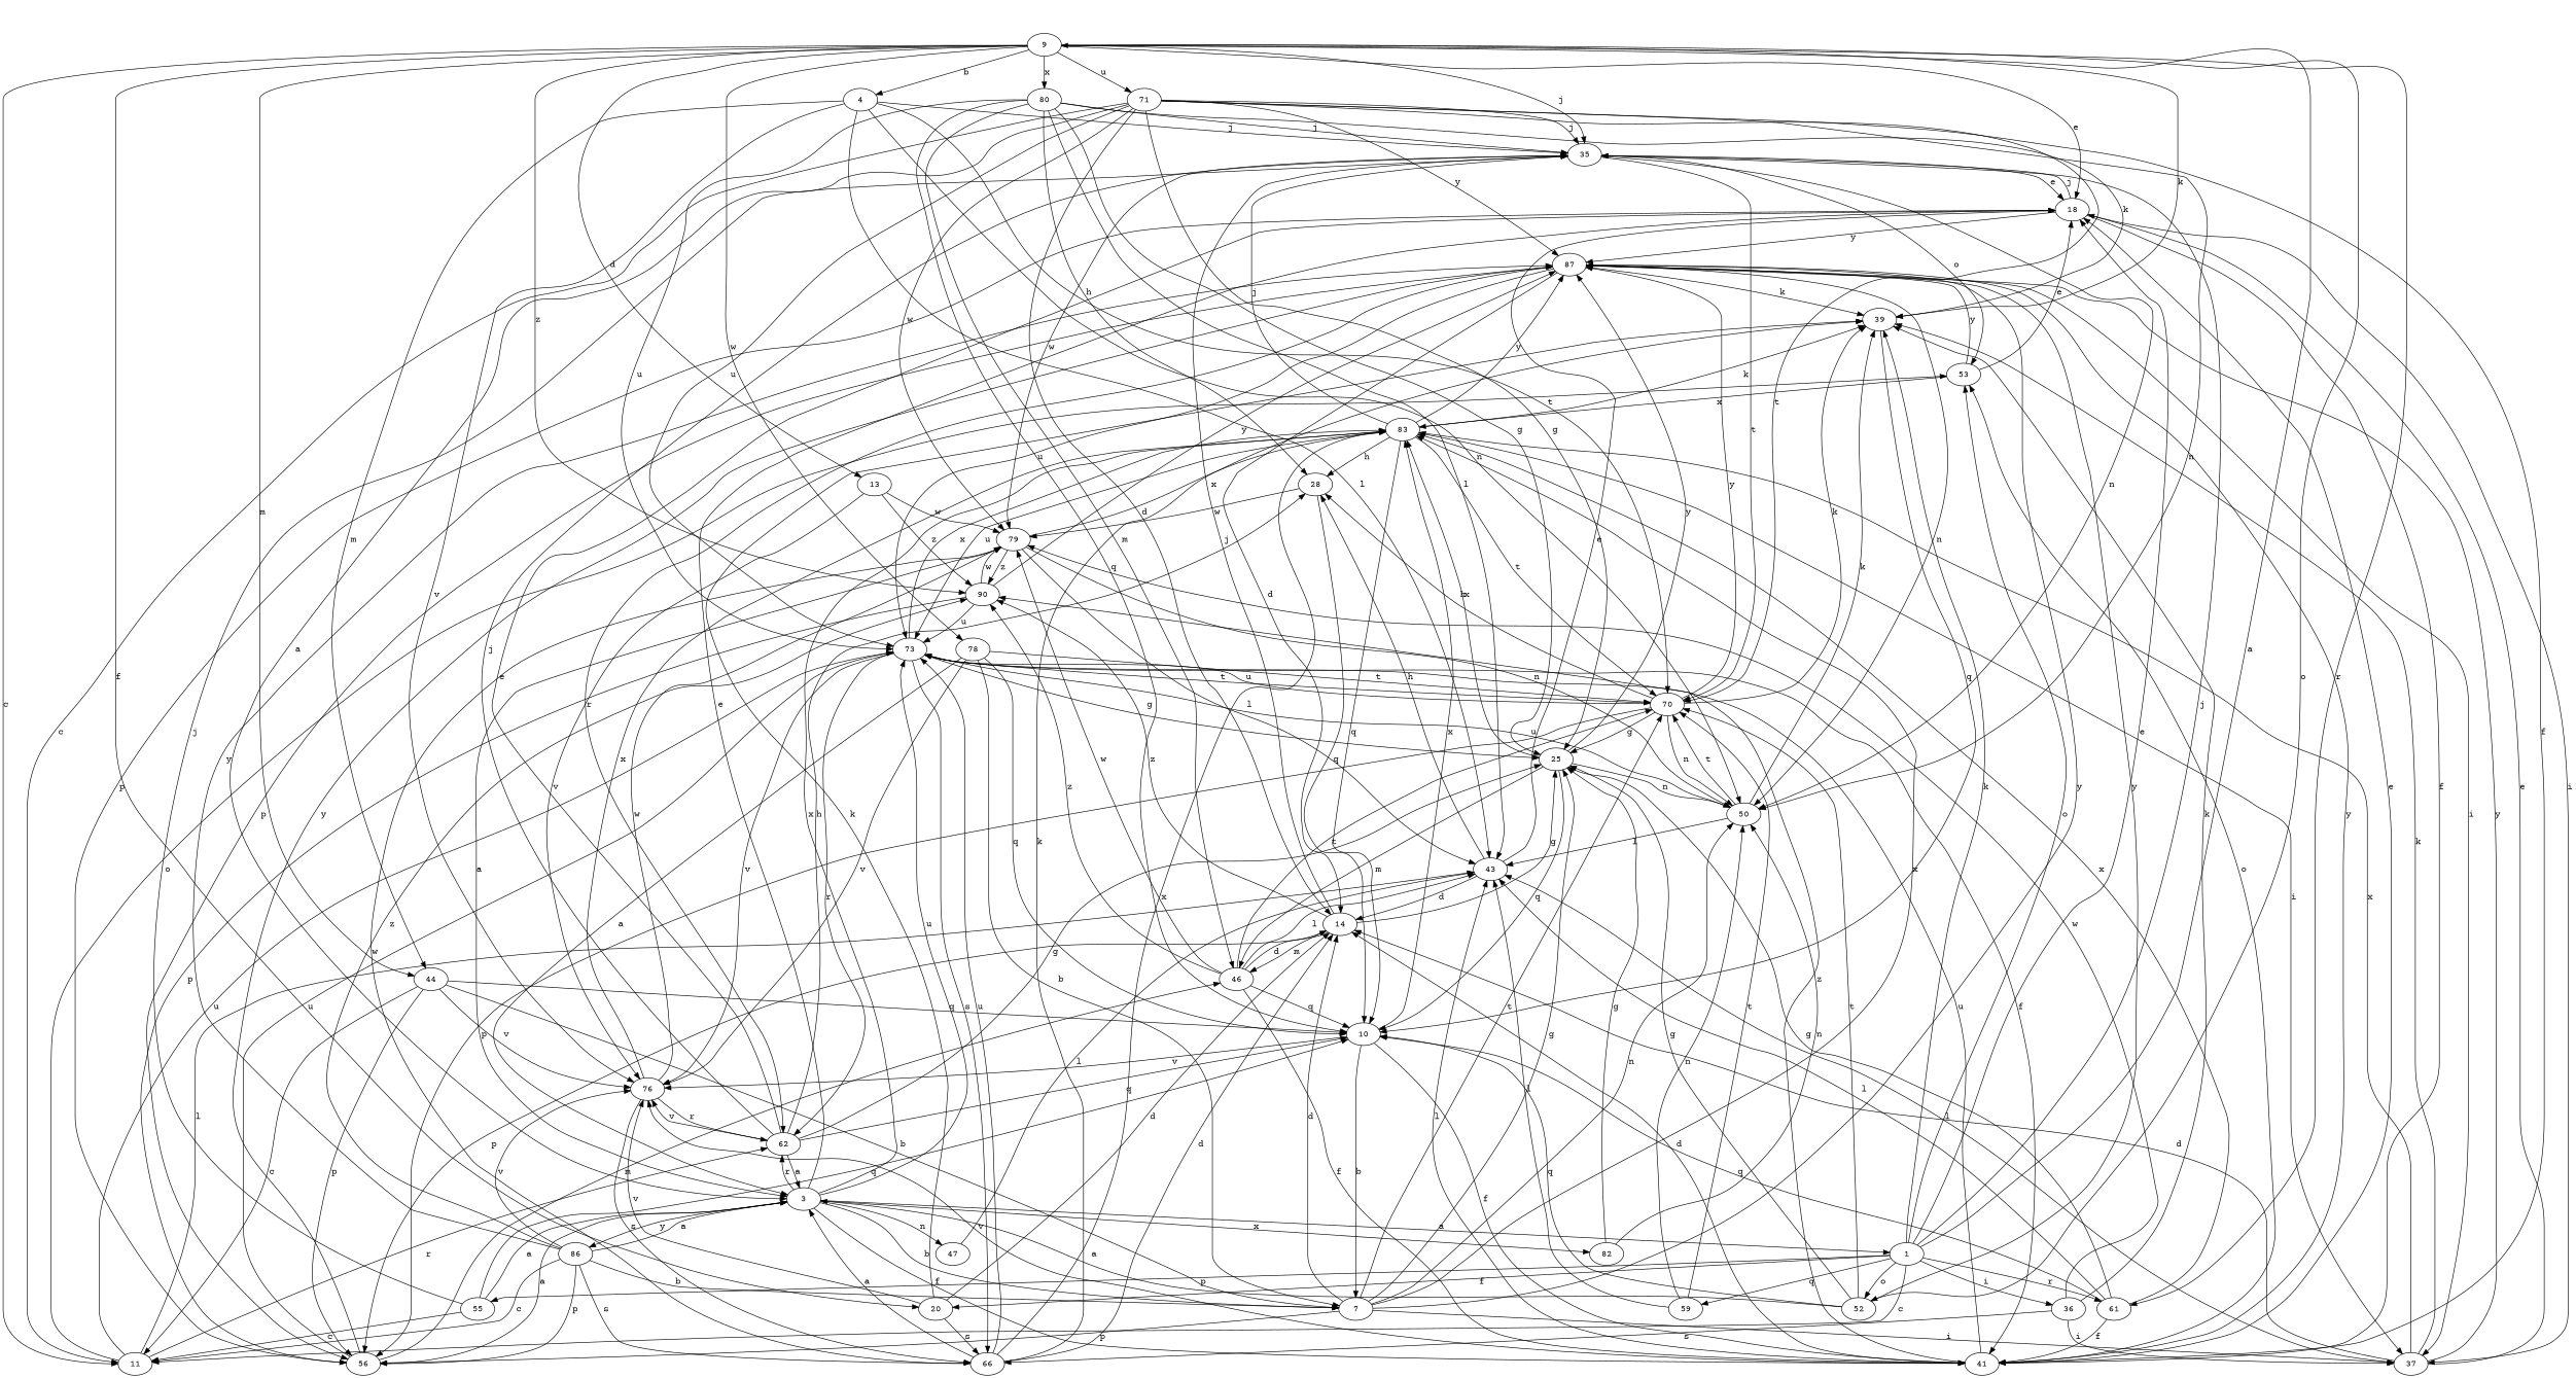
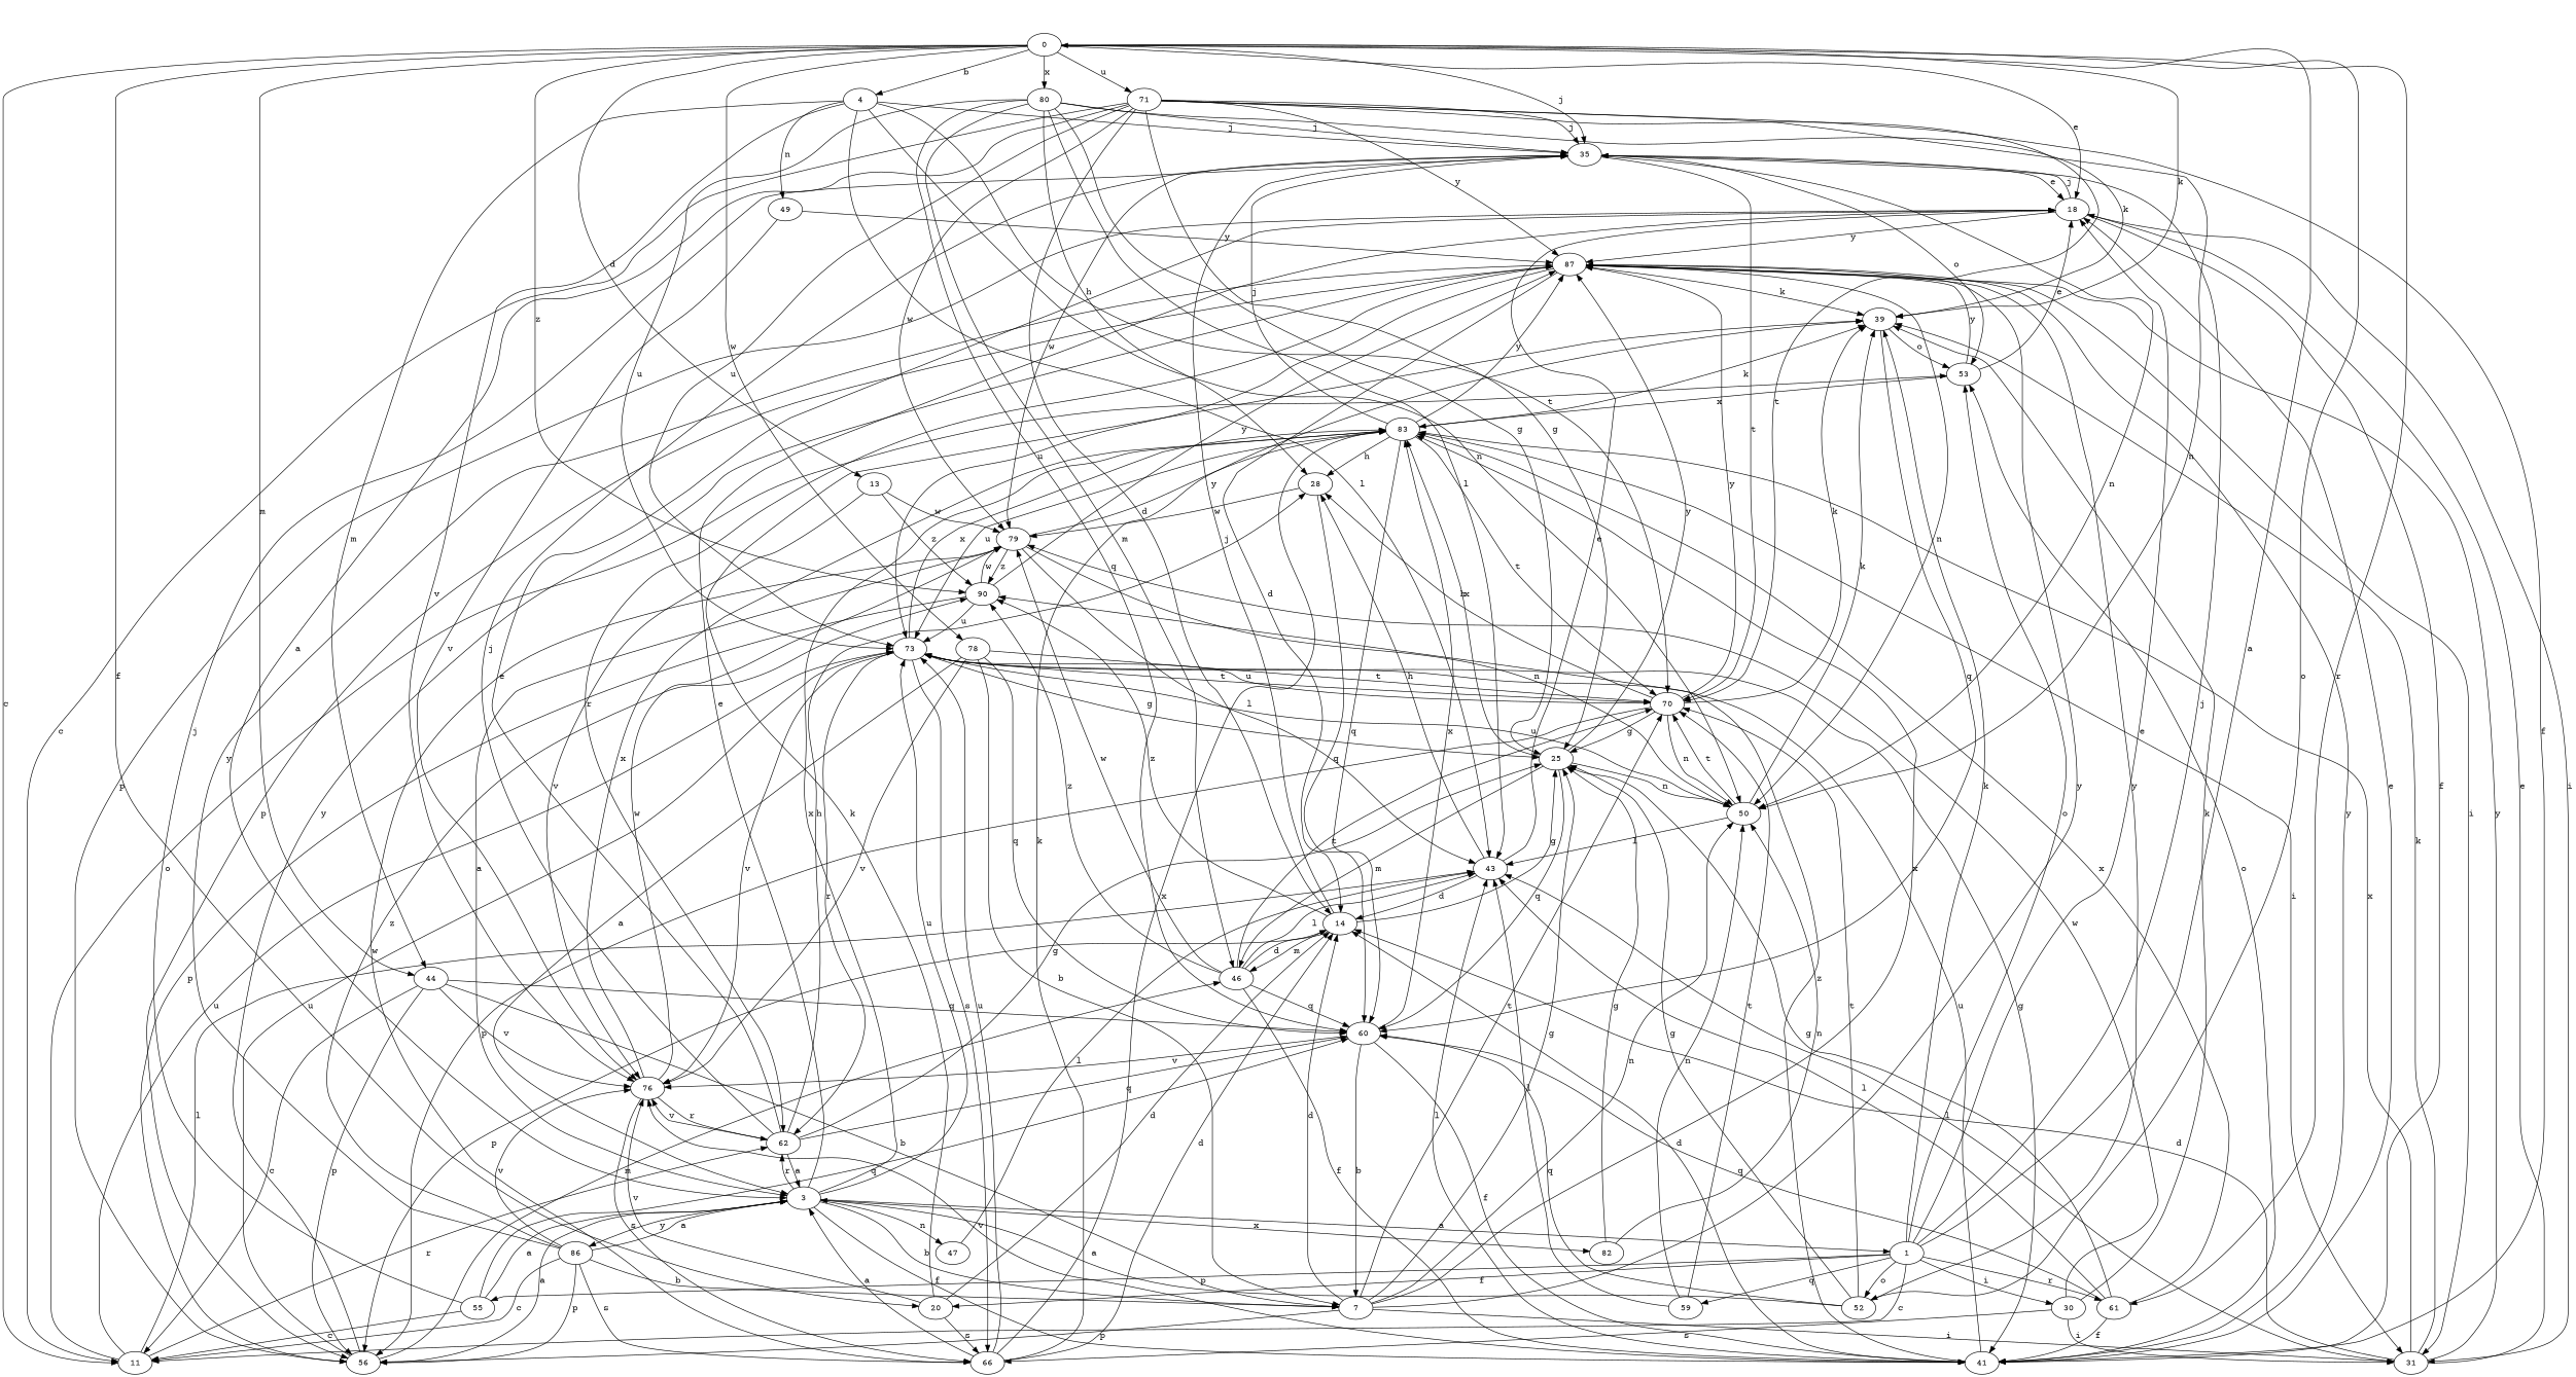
  strict digraph {
    fontname="Courier Prime"
    node [fontname="Courier Prime"]
    edge [fontname="Courier Prime"]
-   0 [label=9]
+   0
    4
    11
    13
    18
    20
    35
    39
    44
    52
    61
    71
    78
    80
    90
    43
+   49
    50
    70
    76
    53
    62
    73
    79
    n25 [label=41]
-   31 [label=37]
+   31
    56
    87
    14
    66
-   60 [label=10]
+   60
    7
    3
    25
    83
    46
    28
    1
-   30 [label=36]
+   30
    55
    59
    47
    82
    86
    0 -> 4 [label=b]
    0 -> 11 [label=c]
    0 -> 13 [label=d]
    0 -> 18 [label=e]
    0 -> 20 [label=f]
    0 -> 35 [label=j]
    0 -> 39 [label=k]
    0 -> 44 [label=m]
    0 -> 52 [label=o]
    0 -> 61 [label=r]
    0 -> 71 [label=u]
    0 -> 78 [label=w]
    0 -> 80 [label=x]
    0 -> 90 [label=z]
    4 -> 35 [label=j]
    4 -> 44 [label=m]
    4 -> 43 [label=l]
+   4 -> 49 [label=n]
    4 -> 50 [label=n]
    4 -> 70 [label=t]
    4 -> 76 [label=v]
    11 -> 43 [label=l]
    11 -> 53 [label=o]
    11 -> 62 [label=r]
    11 -> 73 [label=u]
    13 -> 90 [label=z]
    13 -> 76 [label=v]
    13 -> 79 [label=w]
    18 -> 35 [label=j]
    18 -> n25 [label=f]
    18 -> 31 [label=i]
    18 -> 56 [label=p]
    18 -> 87 [label=y]
    20 -> 39 [label=k]
    20 -> 76 [label=v]
    20 -> 14 [label=d]
    20 -> 66 [label=s]
    35 -> 18 [label=e]
    35 -> 50 [label=n]
    35 -> 70 [label=t]
    35 -> 53 [label=o]
    35 -> 79 [label=w]
+   39 -> 53 [label=o]
    39 -> 60 [label=q]
    44 -> 11 [label=c]
    44 -> 76 [label=v]
    44 -> 56 [label=p]
    44 -> 60 [label=q]
    44 -> 7 [label=b]
    52 -> 70 [label=t]
    52 -> 87 [label=y]
    52 -> 60 [label=q]
    52 -> 3 [label=a]
    52 -> 25 [label=g]
    61 -> 43 [label=l]
    61 -> n25 [label=f]
    61 -> 60 [label=q]
    61 -> 25 [label=g]
    61 -> 83 [label=x]
    71 -> 11 [label=c]
    71 -> 35 [label=j]
    71 -> 50 [label=n]
    71 -> 70 [label=t]
    71 -> 73 [label=u]
    71 -> 79 [label=w]
    71 -> n25 [label=f]
    71 -> 87 [label=y]
    71 -> 14 [label=d]
    71 -> 3 [label=a]
    71 -> 25 [label=g]
    78 -> 70 [label=t]
    78 -> 76 [label=v]
    78 -> 60 [label=q]
    78 -> 7 [label=b]
    78 -> 3 [label=a]
    80 -> 35 [label=j]
    80 -> 39 [label=k]
    80 -> 43 [label=l]
    80 -> 73 [label=u]
    80 -> 60 [label=q]
    80 -> 25 [label=g]
    80 -> 46 [label=m]
    80 -> 28 [label=h]
    90 -> 73 [label=u]
    90 -> 79 [label=w]
    90 -> 56 [label=p]
    90 -> 87 [label=y]
    43 -> 18 [label=e]
    43 -> 14 [label=d]
    43 -> 28 [label=h]
+   49 -> 76 [label=v]
+   49 -> 87 [label=y]
    50 -> 39 [label=k]
    50 -> 43 [label=l]
    50 -> 70 [label=t]
    50 -> 73 [label=u]
    70 -> 39 [label=k]
    70 -> 50 [label=n]
    70 -> 73 [label=u]
    70 -> 56 [label=p]
    70 -> 87 [label=y]
    70 -> 25 [label=g]
    70 -> 28 [label=h]
    76 -> 62 [label=r]
    76 -> 79 [label=w]
    76 -> 66 [label=s]
    76 -> 83 [label=x]
    53 -> 18 [label=e]
    53 -> 87 [label=y]
    53 -> 83 [label=x]
    62 -> 18 [label=e]
    62 -> 35 [label=j]
    62 -> 76 [label=v]
    62 -> 60 [label=q]
    62 -> 3 [label=a]
    62 -> 25 [label=g]
    62 -> 28 [label=h]
    73 -> 70 [label=t]
    73 -> 76 [label=v]
    73 -> 62 [label=r]
-   73 -> n25 [label=f]
+   73 -> n25 [label=g]
    73 -> 66 [label=s]
    73 -> 25 [label=g]
    73 -> 83 [label=x]
    79 -> 90 [label=z]
    79 -> 43 [label=l]
    79 -> 50 [label=n]
    79 -> 3 [label=a]
-   79 -> 83 [label=x]
+   79 -> 83 [label=y]
    n25 -> 18 [label=e]
    n25 -> 90 [label=z]
    n25 -> 43 [label=l]
    n25 -> 76 [label=v]
    n25 -> 53 [label=o]
    n25 -> 73 [label=u]
    n25 -> 87 [label=y]
    n25 -> 14 [label=d]
    31 -> 18 [label=e]
    31 -> 39 [label=k]
    31 -> 43 [label=l]
    31 -> 87 [label=y]
    31 -> 14 [label=d]
    31 -> 83 [label=x]
    56 -> 73 [label=u]
    56 -> 87 [label=y]
    56 -> 3 [label=a]
    56 -> 46 [label=m]
    87 -> 39 [label=k]
    87 -> 50 [label=n]
    87 -> 62 [label=r]
    87 -> 73 [label=u]
    87 -> 31 [label=i]
    87 -> 56 [label=p]
    87 -> 14 [label=d]
    14 -> 35 [label=j]
    14 -> 90 [label=z]
    14 -> 56 [label=p]
    14 -> 25 [label=g]
    14 -> 46 [label=m]
    66 -> 39 [label=k]
    66 -> 73 [label=u]
    66 -> 79 [label=w]
    66 -> 14 [label=d]
    66 -> 3 [label=a]
    66 -> 83 [label=x]
    60 -> 76 [label=v]
    60 -> n25 [label=f]
    60 -> 7 [label=b]
    60 -> 83 [label=x]
    7 -> 50 [label=n]
    7 -> 70 [label=t]
    7 -> 31 [label=i]
    7 -> 56 [label=p]
    7 -> 87 [label=y]
    7 -> 14 [label=d]
    7 -> 25 [label=g]
    7 -> 83 [label=x]
    3 -> 18 [label=e]
    3 -> 62 [label=r]
    3 -> 73 [label=u]
    3 -> n25 [label=f]
    3 -> 7 [label=b]
    3 -> 83 [label=x]
    3 -> 1 [label=a]
    3 -> 47 [label=n]
    3 -> 82 [label=x]
    3 -> 86 [label=y]
    25 -> 50 [label=n]
    25 -> 87 [label=y]
    25 -> 60 [label=q]
    25 -> 83 [label=x]
    25 -> 46 [label=m]
    83 -> 35 [label=j]
    83 -> 39 [label=k]
    83 -> 70 [label=t]
    83 -> 73 [label=u]
    83 -> 31 [label=i]
    83 -> 87 [label=y]
    83 -> 60 [label=q]
    83 -> 28 [label=h]
    46 -> 90 [label=z]
    46 -> 43 [label=l]
    46 -> 70 [label=t]
    46 -> 79 [label=w]
    46 -> n25 [label=f]
    46 -> 14 [label=d]
    46 -> 60 [label=q]
    28 -> 79 [label=w]
    28 -> 60 [label=q]
    1 -> 0 [label=a]
    1 -> 11 [label=c]
    1 -> 18 [label=e]
    1 -> 20 [label=f]
    1 -> 35 [label=j]
    1 -> 39 [label=k]
    1 -> 52 [label=o]
    1 -> 61 [label=r]
    1 -> 53 [label=o]
    1 -> 30 [label=i]
    1 -> 55 [label=p]
    1 -> 59 [label=q]
    30 -> 39 [label=k]
    30 -> 79 [label=w]
    30 -> 31 [label=i]
    30 -> 66 [label=s]
    55 -> 11 [label=c]
    55 -> 35 [label=j]
    55 -> 60 [label=q]
    55 -> 3 [label=a]
    59 -> 43 [label=l]
    59 -> 50 [label=n]
    59 -> 70 [label=t]
    47 -> 43 [label=l]
    82 -> 50 [label=n]
    82 -> 25 [label=g]
    86 -> 11 [label=c]
    86 -> 90 [label=z]
    86 -> 76 [label=v]
    86 -> 56 [label=p]
    86 -> 87 [label=y]
    86 -> 66 [label=s]
    86 -> 7 [label=b]
    86 -> 3 [label=a]
  }
